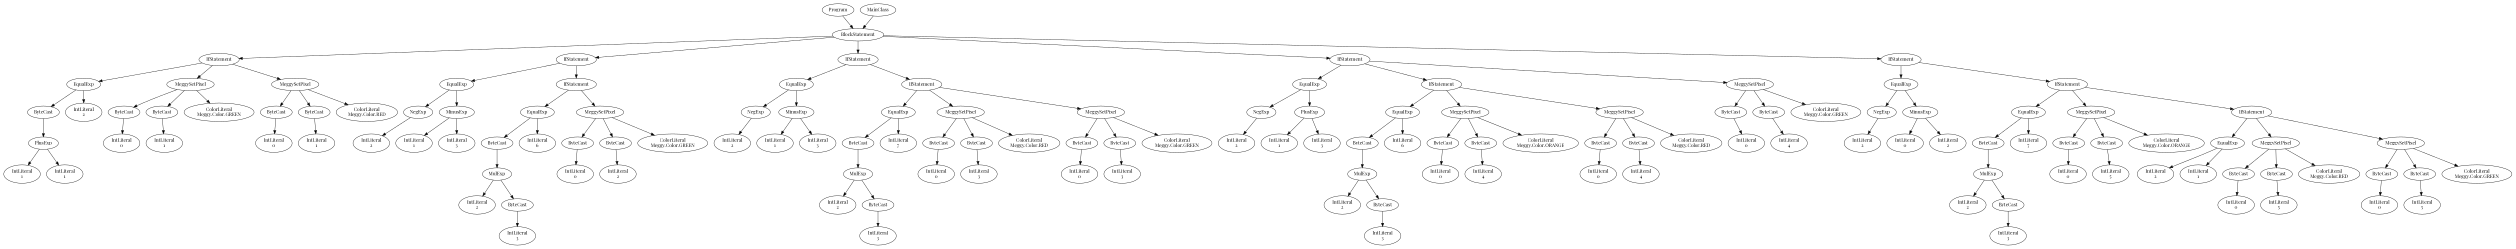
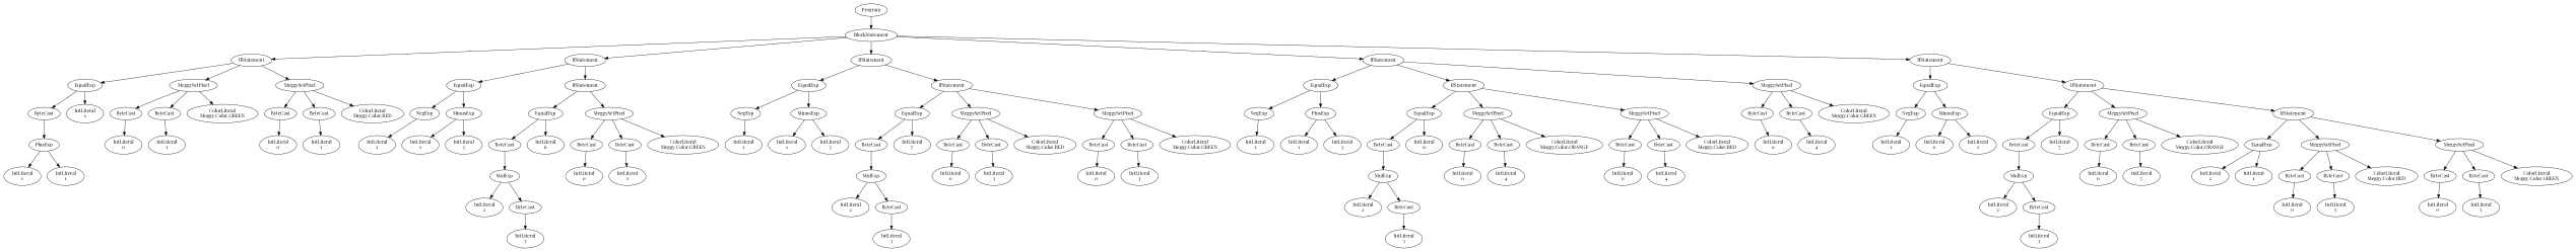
  digraph {
    fontname="Playfair Display"
    node [fontname="Playfair Display"]
    edge [fontname="Playfair Display"]
    n1 [label=Program]
    n2 [label=BlockStatement]
-   n3 [label=MainClass]
    n4 [label=IfStatement]
    n5 [label=IfStatement]
    n6 [label=IfStatement]
    n7 [label=IfStatement]
    n8 [label=IfStatement]
    n9 [label=EqualExp]
    n10 [label=MeggySetPixel]
    n11 [label=MeggySetPixel]
    n12 [label=EqualExp]
    n13 [label=IfStatement]
    n14 [label=EqualExp]
    n15 [label=IfStatement]
    n16 [label=EqualExp]
    n17 [label=IfStatement]
    n18 [label=MeggySetPixel]
    n19 [label=EqualExp]
    n20 [label=IfStatement]
    n21 [label=ByteCast]
    n22 [label="IntLiteral\n2"]
    n23 [label=ByteCast]
    n24 [label=ByteCast]
    n25 [label="ColorLiteral\nMeggy.Color.GREEN"]
    n26 [label=ByteCast]
    n27 [label=ByteCast]
    n28 [label="ColorLiteral\nMeggy.Color.RED"]
    n29 [label=PlusExp]
    n30 [label="IntLiteral\n1"]
    n31 [label="IntLiteral\n1"]
    n32 [label="IntLiteral\n0"]
    n33 [label="IntLiteral\n1"]
    n34 [label="IntLiteral\n0"]
    n35 [label="IntLiteral\n1"]
    n36 [label=NegExp]
    n37 [label=MinusExp]
    n38 [label=EqualExp]
    n39 [label=MeggySetPixel]
    n40 [label="IntLiteral\n2"]
    n41 [label="IntLiteral\n1"]
    n42 [label="IntLiteral\n3"]
    n43 [label=ByteCast]
    n44 [label="IntLiteral\n6"]
    n45 [label=ByteCast]
    n46 [label=ByteCast]
    n47 [label="ColorLiteral\nMeggy.Color.GREEN"]
    n48 [label=MulExp]
    n49 [label="IntLiteral\n2"]
    n50 [label=ByteCast]
    n51 [label="IntLiteral\n3"]
    n52 [label="IntLiteral\n0"]
    n53 [label="IntLiteral\n2"]
    n54 [label=NegExp]
    n55 [label=MinusExp]
    n56 [label=EqualExp]
    n57 [label=MeggySetPixel]
    n58 [label=MeggySetPixel]
    n59 [label="IntLiteral\n2"]
    n60 [label="IntLiteral\n1"]
    n61 [label="IntLiteral\n3"]
    n62 [label=ByteCast]
    n63 [label="IntLiteral\n7"]
    n64 [label=ByteCast]
    n65 [label=ByteCast]
    n66 [label="ColorLiteral\nMeggy.Color.RED"]
    n67 [label=ByteCast]
    n68 [label=ByteCast]
    n69 [label="ColorLiteral\nMeggy.Color.GREEN"]
    n70 [label=MulExp]
    n71 [label="IntLiteral\n2"]
    n72 [label=ByteCast]
    n73 [label="IntLiteral\n3"]
    n74 [label="IntLiteral\n0"]
    n75 [label="IntLiteral\n3"]
    n76 [label="IntLiteral\n0"]
    n77 [label="IntLiteral\n3"]
    n78 [label=NegExp]
    n79 [label=PlusExp]
    n80 [label=EqualExp]
    n81 [label=MeggySetPixel]
    n82 [label=MeggySetPixel]
    n83 [label=ByteCast]
    n84 [label=ByteCast]
    n85 [label="ColorLiteral\nMeggy.Color.GREEN"]
    n86 [label="IntLiteral\n2"]
    n87 [label="IntLiteral\n1"]
    n88 [label="IntLiteral\n3"]
    n89 [label=ByteCast]
    n90 [label="IntLiteral\n6"]
    n91 [label=ByteCast]
    n92 [label=ByteCast]
    n93 [label="ColorLiteral\nMeggy.Color.ORANGE"]
    n94 [label=ByteCast]
    n95 [label=ByteCast]
    n96 [label="ColorLiteral\nMeggy.Color.RED"]
    n97 [label=MulExp]
    n98 [label="IntLiteral\n2"]
    n99 [label=ByteCast]
    n100 [label="IntLiteral\n3"]
    n101 [label="IntLiteral\n0"]
    n102 [label="IntLiteral\n4"]
    n103 [label="IntLiteral\n0"]
    n104 [label="IntLiteral\n4"]
    n105 [label="IntLiteral\n0"]
    n106 [label="IntLiteral\n4"]
    n107 [label=NegExp]
    n108 [label=MinusExp]
    n109 [label=EqualExp]
    n110 [label=MeggySetPixel]
    n111 [label=IfStatement]
    n112 [label="IntLiteral\n2"]
    n113 [label="IntLiteral\n0"]
    n114 [label="IntLiteral\n2"]
    n115 [label=ByteCast]
    n116 [label="IntLiteral\n7"]
    n117 [label=ByteCast]
    n118 [label=ByteCast]
    n119 [label="ColorLiteral\nMeggy.Color.ORANGE"]
    n120 [label=EqualExp]
    n121 [label=MeggySetPixel]
    n122 [label=MeggySetPixel]
    n123 [label=MulExp]
    n124 [label="IntLiteral\n2"]
    n125 [label=ByteCast]
    n126 [label="IntLiteral\n3"]
    n127 [label="IntLiteral\n0"]
    n128 [label="IntLiteral\n5"]
    n129 [label="IntLiteral\n2"]
    n130 [label="IntLiteral\n1"]
    n131 [label=ByteCast]
    n132 [label=ByteCast]
    n133 [label="ColorLiteral\nMeggy.Color.RED"]
    n134 [label=ByteCast]
    n135 [label=ByteCast]
    n136 [label="ColorLiteral\nMeggy.Color.GREEN"]
    n137 [label="IntLiteral\n0"]
    n138 [label="IntLiteral\n5"]
    n139 [label="IntLiteral\n0"]
    n140 [label="IntLiteral\n5"]
    n1 -> n2
    n2 -> n4
    n2 -> n5
    n2 -> n6
    n2 -> n7
    n2 -> n8
-   n3 -> n2
    n4 -> n9
    n4 -> n10
    n4 -> n11
    n5 -> n12
    n5 -> n13
    n6 -> n14
    n6 -> n15
    n7 -> n16
    n7 -> n17
    n7 -> n18
    n8 -> n19
    n8 -> n20
    n9 -> n21
    n9 -> n22
    n10 -> n23
    n10 -> n24
    n10 -> n25
    n11 -> n26
    n11 -> n27
    n11 -> n28
    n12 -> n36
    n12 -> n37
    n13 -> n38
    n13 -> n39
    n14 -> n54
    n14 -> n55
    n15 -> n56
    n15 -> n57
    n15 -> n58
    n16 -> n78
    n16 -> n79
    n17 -> n80
    n17 -> n81
    n17 -> n82
    n18 -> n83
    n18 -> n84
    n18 -> n85
    n19 -> n107
    n19 -> n108
    n20 -> n109
    n20 -> n110
    n20 -> n111
    n21 -> n29
    n23 -> n32
    n24 -> n33
    n26 -> n34
    n27 -> n35
    n29 -> n30
    n29 -> n31
    n36 -> n40
    n37 -> n41
    n37 -> n42
    n38 -> n43
    n38 -> n44
    n39 -> n45
    n39 -> n46
    n39 -> n47
    n43 -> n48
    n45 -> n52
    n46 -> n53
    n48 -> n49
    n48 -> n50
    n50 -> n51
    n54 -> n59
    n55 -> n60
    n55 -> n61
    n56 -> n62
    n56 -> n63
    n57 -> n64
    n57 -> n65
    n57 -> n66
    n58 -> n67
    n58 -> n68
    n58 -> n69
    n62 -> n70
    n64 -> n74
    n65 -> n75
    n67 -> n76
    n68 -> n77
    n70 -> n71
    n70 -> n72
    n72 -> n73
    n78 -> n86
    n79 -> n87
    n79 -> n88
    n80 -> n89
    n80 -> n90
    n81 -> n91
    n81 -> n92
    n81 -> n93
    n82 -> n94
    n82 -> n95
    n82 -> n96
    n83 -> n105
    n84 -> n106
    n89 -> n97
    n91 -> n101
    n92 -> n102
    n94 -> n103
    n95 -> n104
    n97 -> n98
    n97 -> n99
    n99 -> n100
    n107 -> n112
    n108 -> n113
    n108 -> n114
    n109 -> n115
    n109 -> n116
    n110 -> n117
    n110 -> n118
    n110 -> n119
    n111 -> n120
    n111 -> n121
    n111 -> n122
    n115 -> n123
    n117 -> n127
    n118 -> n128
    n120 -> n129
    n120 -> n130
    n121 -> n131
    n121 -> n132
    n121 -> n133
    n122 -> n134
    n122 -> n135
    n122 -> n136
    n123 -> n124
    n123 -> n125
    n125 -> n126
    n131 -> n137
    n132 -> n138
    n134 -> n139
    n135 -> n140
  }
